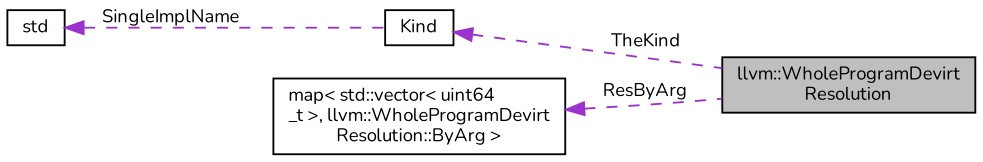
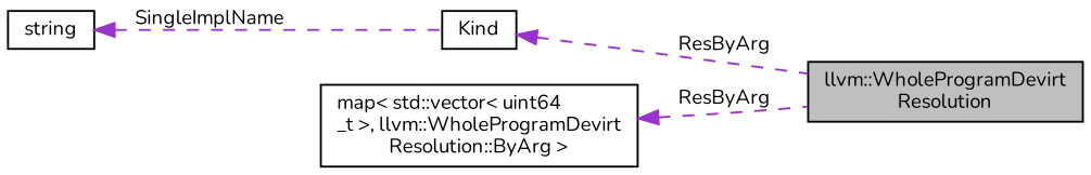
  digraph {
    fontname=Nunito
    rankdir=LR
    node [color=black fontname=Nunito fontsize=10 shape=box]
    edge [color=darkorchid3 dir=back fontname=Nunito fontsize=10 labelfontname=Helvetica labelfontsize=10 style=dashed]
    n1 [fillcolor=grey75 fontcolor=black height=0.2 label="llvm::WholeProgramDevirt\lResolution" style=filled width=0.4]
    n2 [height=0.2 label=Kind width=0.4]
-   n3 [height=0.2 label=std width=0.4]
+   n3 [height=0.2 label=string width=0.4]
    n4 [height=0.2 label="map\< std::vector\< uint64\l_t \>, llvm::WholeProgramDevirt\lResolution::ByArg \>" width=0.4]
-   n2 -> n1 [label=" TheKind"]
+   n2 -> n1 [label=" ResByArg"]
    n3 -> n2 [label=" SingleImplName"]
    n4 -> n1 [label=" ResByArg"]
  }
